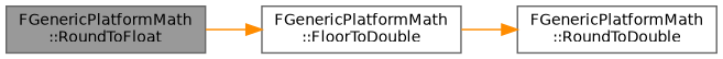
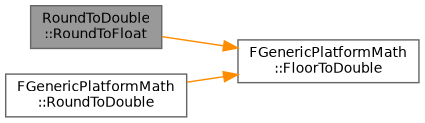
  digraph {
    rankdir=LR
    node [color=grey40 fillcolor=white fontname=Helvetica fontsize=10 shape=box style=filled]
    edge [color=darkorange fontname=Helvetica fontsize=10 labelfontname=Helvetica labelfontsize=10 style=solid]
-   n1 [color=gray40 fillcolor=grey60 fontcolor=black height=0.2 label="FGenericPlatformMath\l::RoundToFloat" width=0.4]
+   n1 [color=gray40 fillcolor=grey60 fontcolor=black height=0.2 label="RoundToDouble\l::RoundToFloat" width=0.4]
    n2 [height=0.2 label="FGenericPlatformMath\l::FloorToDouble" width=0.4]
    n3 [height=0.2 label="FGenericPlatformMath\l::RoundToDouble" width=0.4]
    n1 -> n2
-   n2 -> n3
+   n3 -> n2
  }
